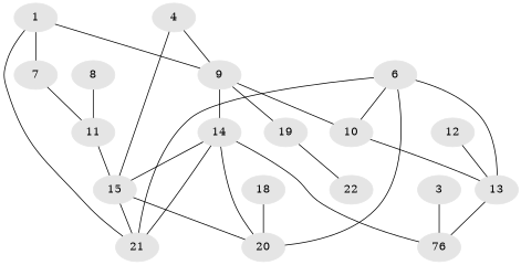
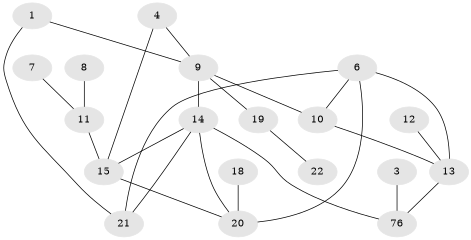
  graph {
    node [color=gray90 style=filled]
    edge [weight=1.0]
    1
    7
    9
    21
    11
    19
    10
    14
    n9 [label=76]
    3
    4
    15
    20
    6
    13
    22
    8
    12
    18
-   1 -- 7
    1 -- 9
    1 -- 21
    7 -- 11
    9 -- 19
    9 -- 10
    9 -- 14 [weight=2.0]
    11 -- 15
    19 -- 22
    10 -- 13
    14 -- 21
    14 -- n9 [weight=2.0]
    14 -- 15
    14 -- 20
    3 -- n9
    4 -- 9
    4 -- 15
-   15 -- 21
    15 -- 20
    6 -- 21
    6 -- 10
    6 -- 20 [weight=2.0]
    6 -- 13
    13 -- n9 [weight=2.0]
    8 -- 11
    12 -- 13
    18 -- 20
  }
